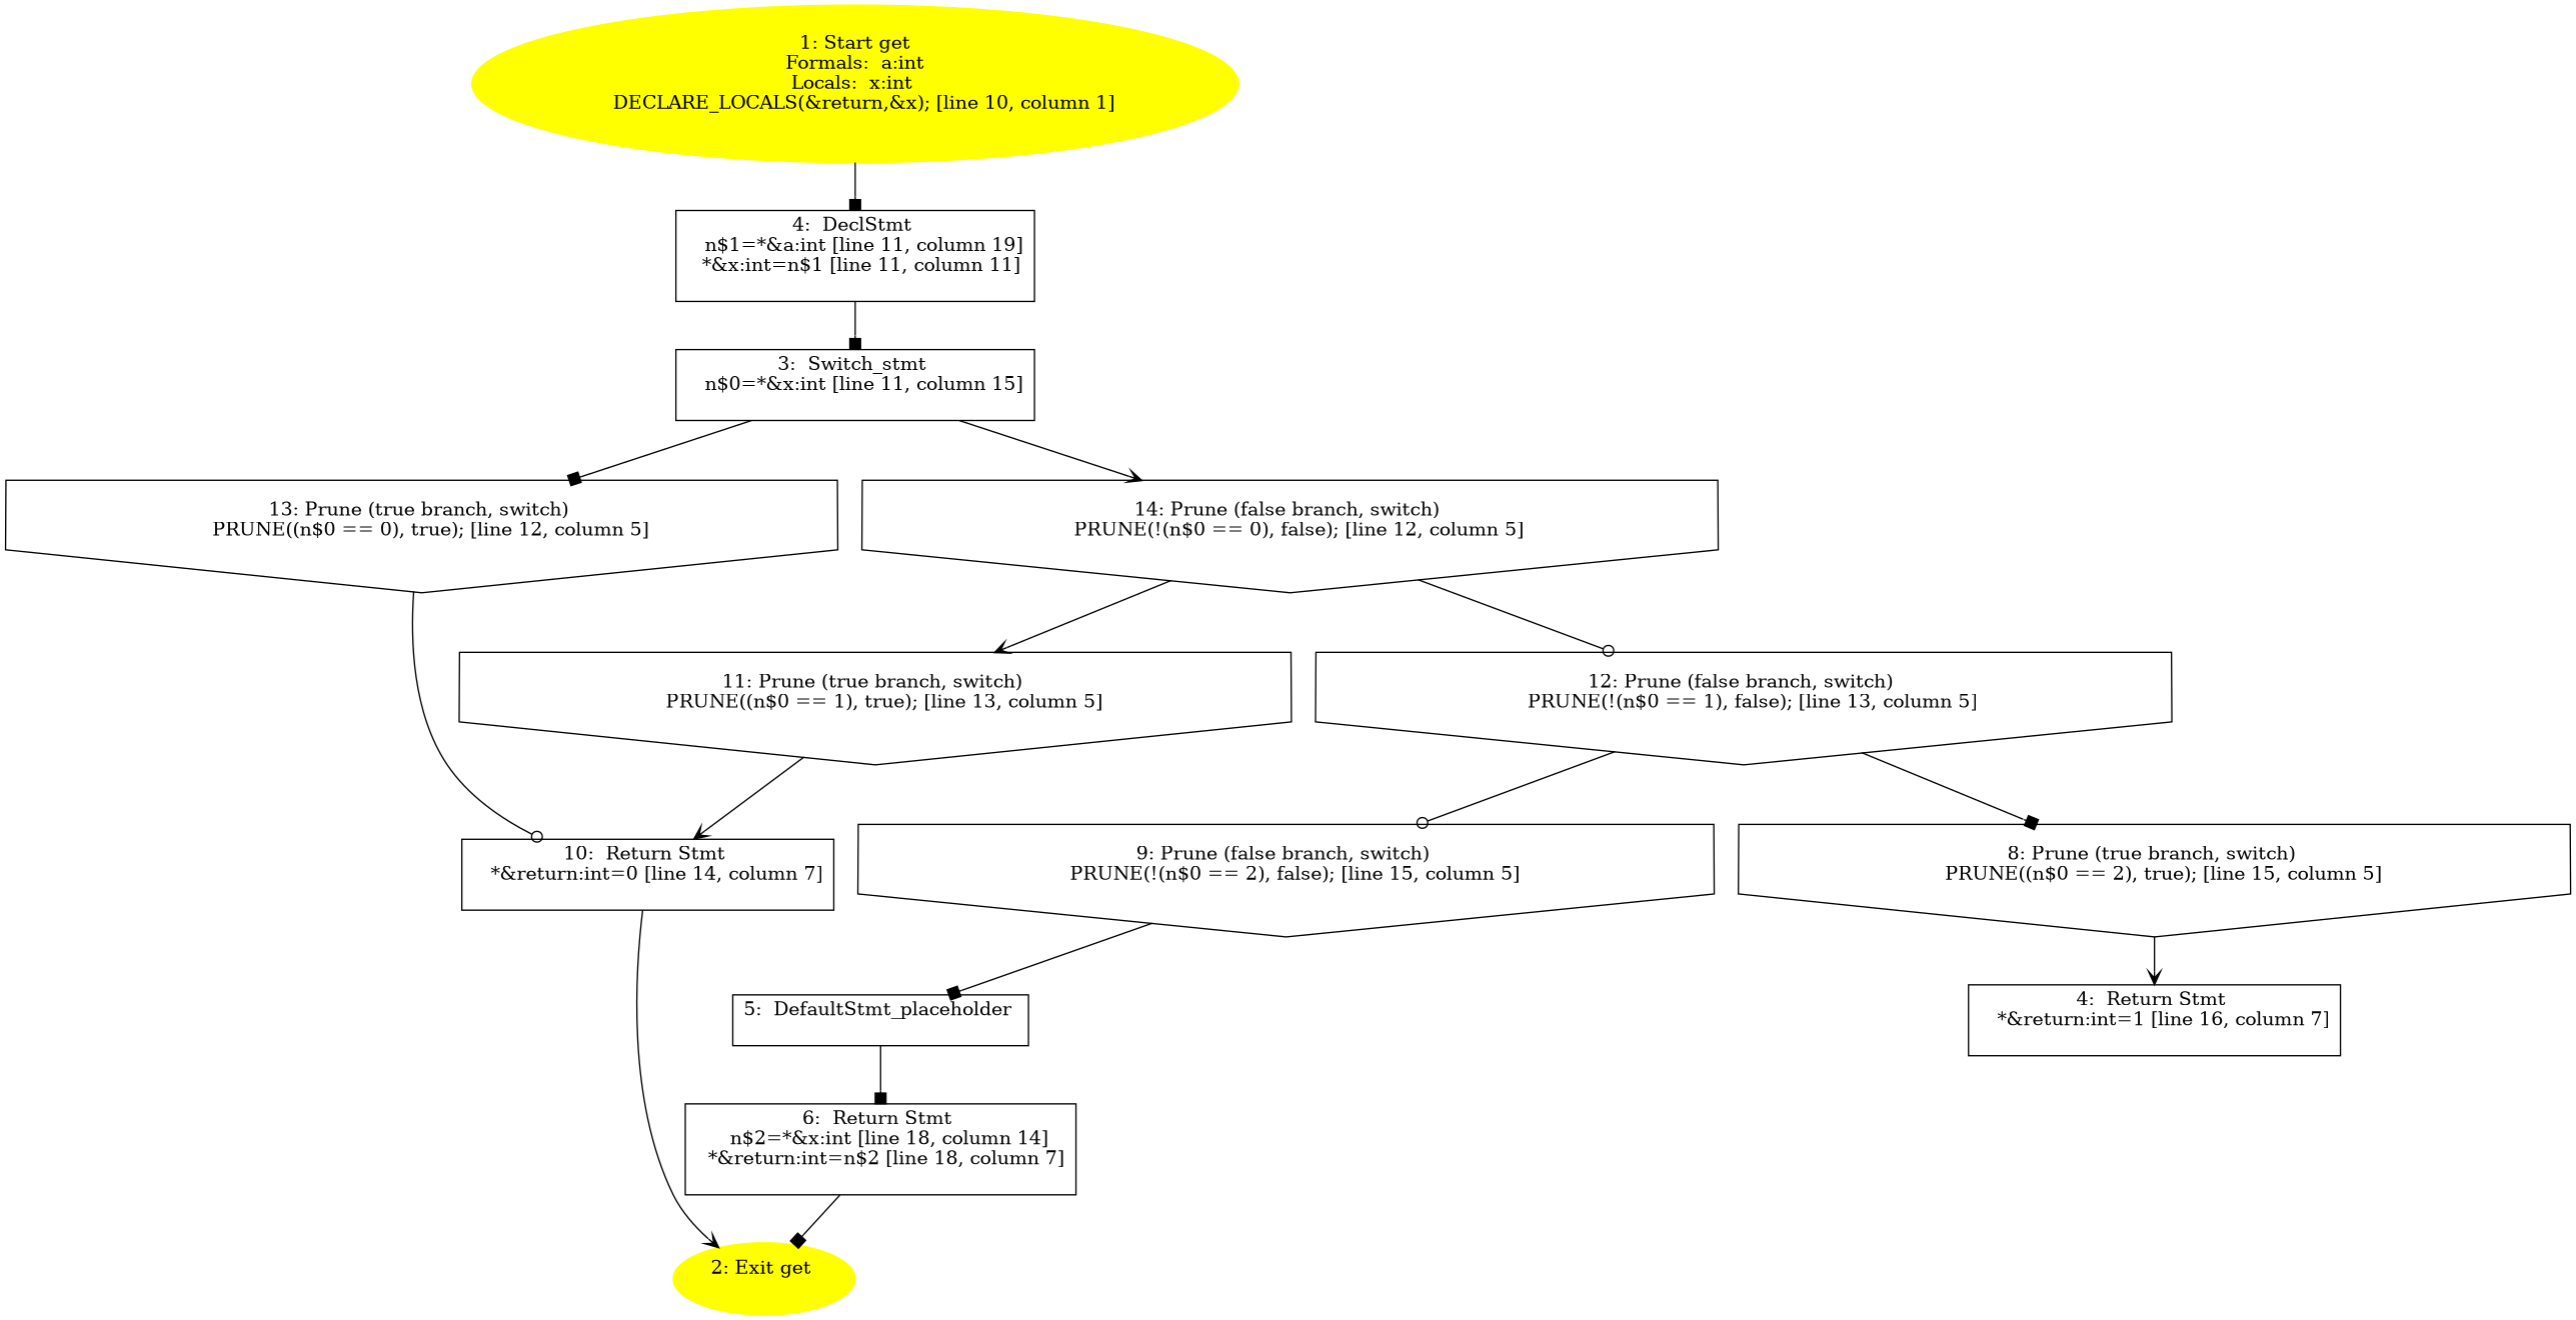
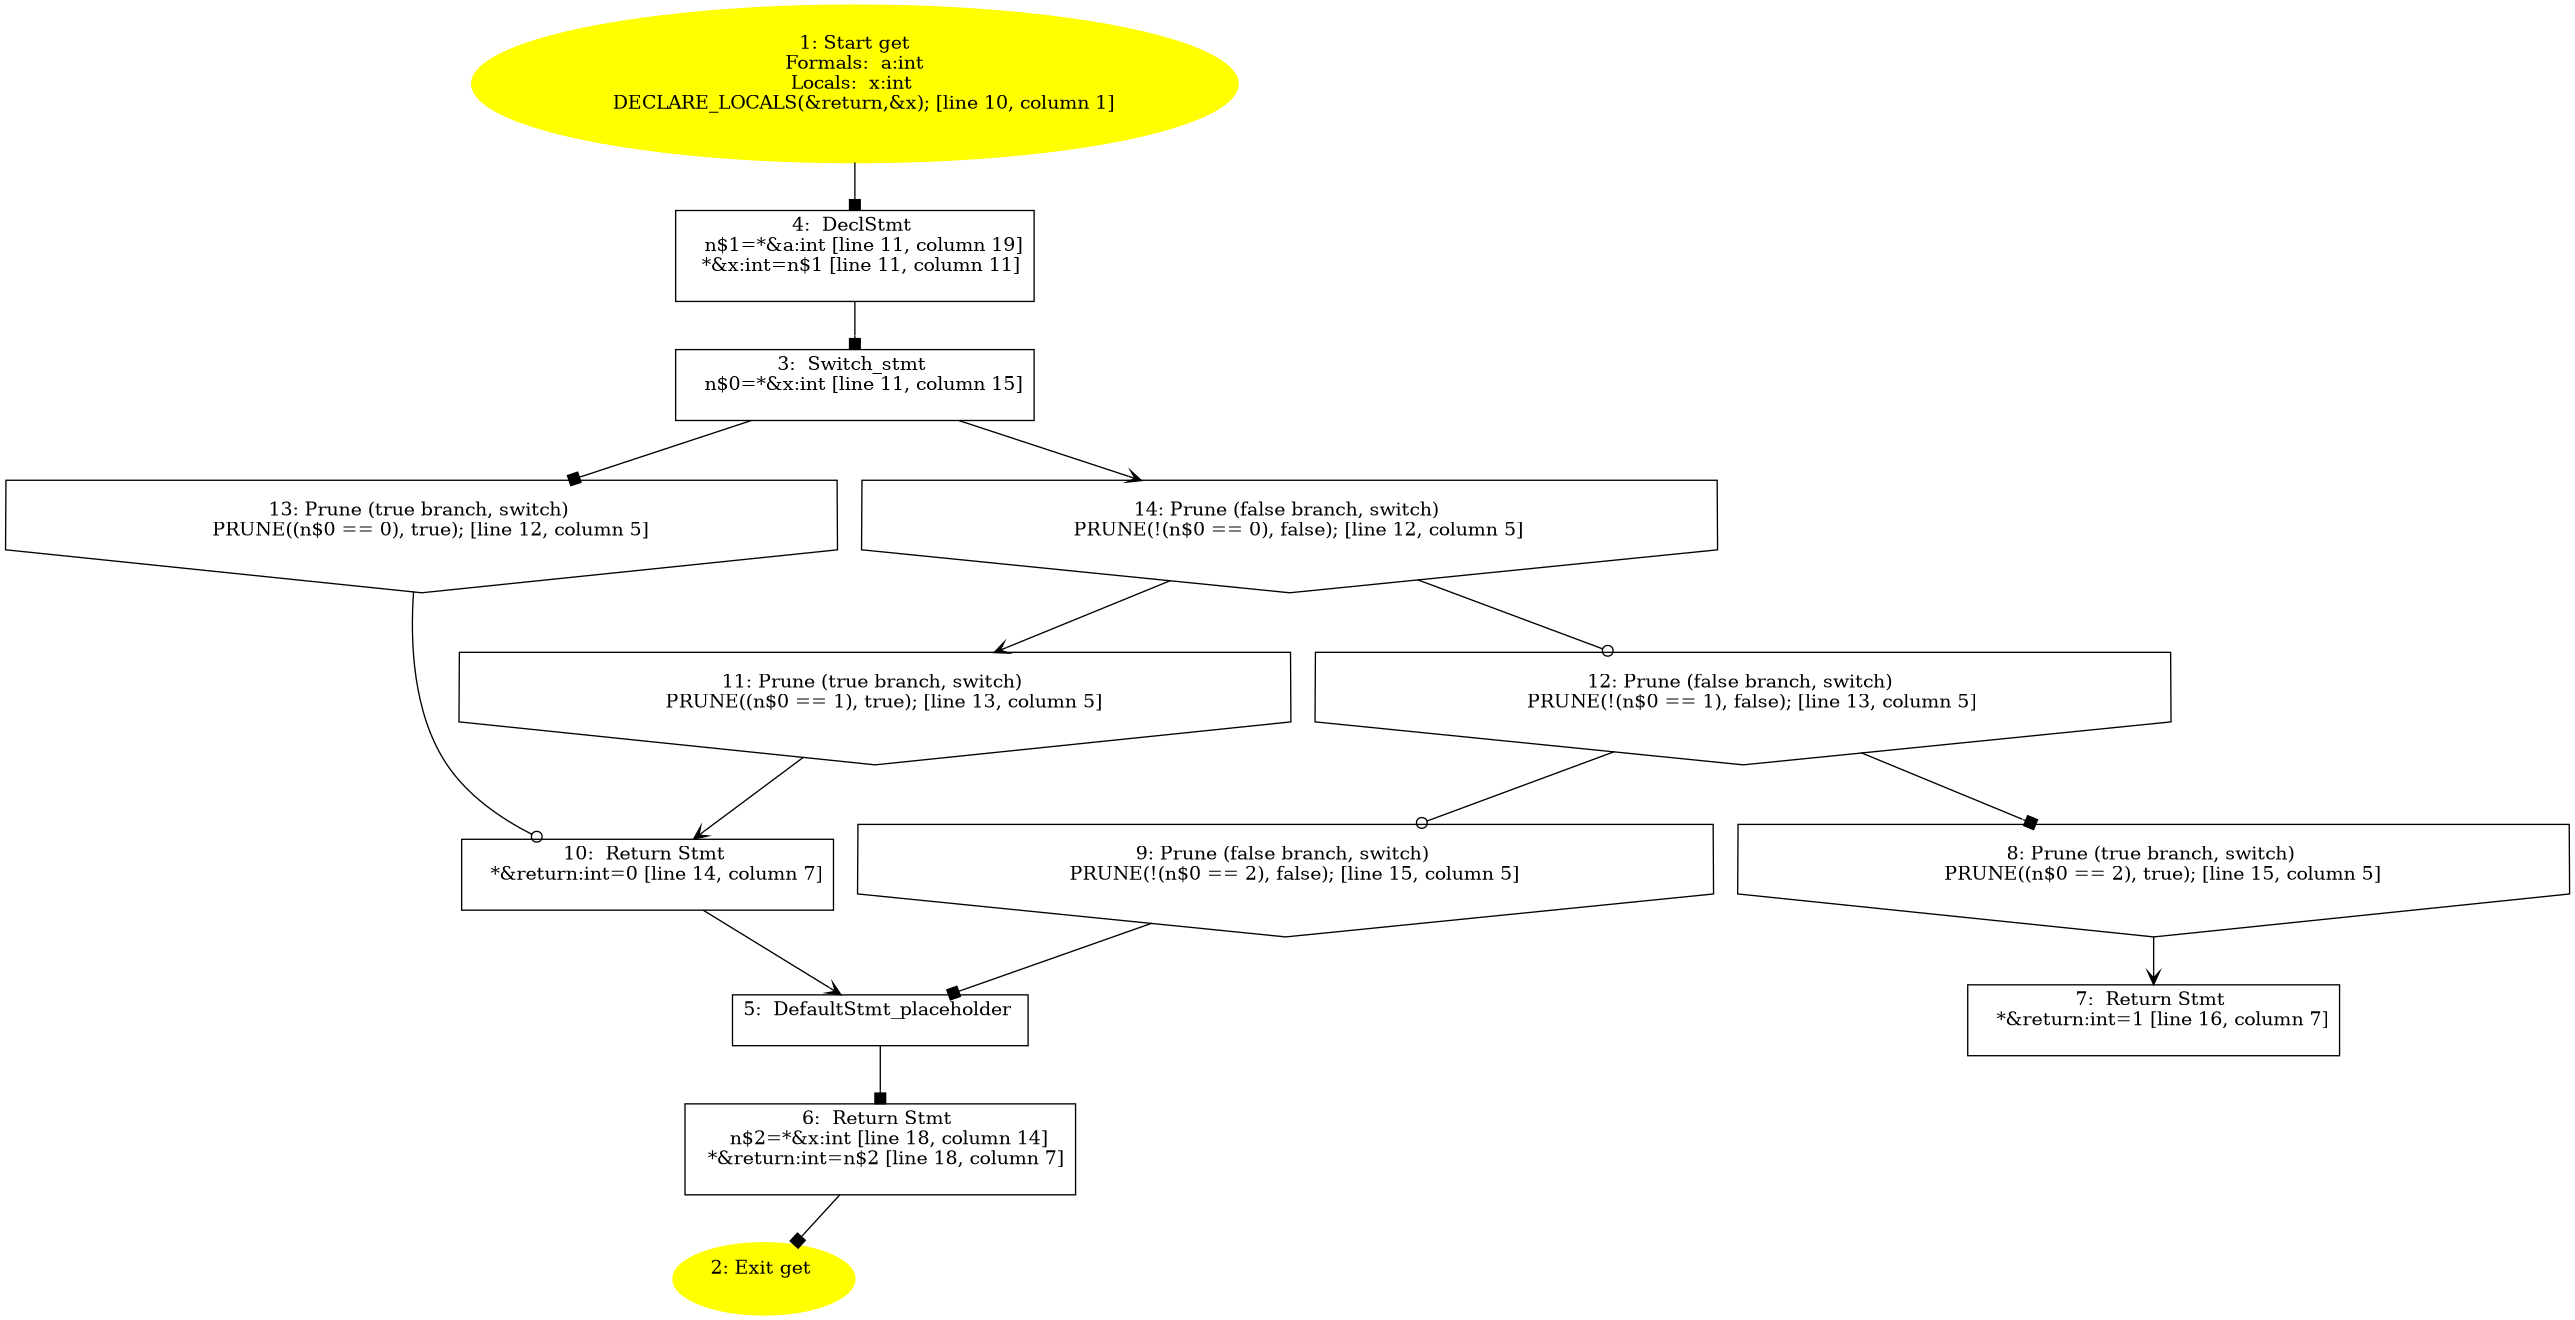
  digraph {
    node [shape=box]
    edge [arrowhead=box]
    n1 [color=yellow label="1: Start get\nFormals:  a:int\nLocals:  x:int \n   DECLARE_LOCALS(&return,&x); [line 10, column 1]\n " style=filled shape=""]
    n2 [label="4:  DeclStmt \n   n$1=*&a:int [line 11, column 19]\n  *&x:int=n$1 [line 11, column 11]\n "]
    n3 [label="3:  Switch_stmt \n   n$0=*&x:int [line 11, column 15]\n "]
    n4 [label="13: Prune (true branch, switch) \n   PRUNE((n$0 == 0), true); [line 12, column 5]\n " shape=invhouse]
    n5 [label="14: Prune (false branch, switch) \n   PRUNE(!(n$0 == 0), false); [line 12, column 5]\n " shape=invhouse]
    n6 [color=yellow label="2: Exit get \n  " style=filled shape=""]
    n7 [label="10:  Return Stmt \n   *&return:int=0 [line 14, column 7]\n "]
    n8 [label="11: Prune (true branch, switch) \n   PRUNE((n$0 == 1), true); [line 13, column 5]\n " shape=invhouse]
    n9 [label="12: Prune (false branch, switch) \n   PRUNE(!(n$0 == 1), false); [line 13, column 5]\n " shape=invhouse]
    n10 [label="8: Prune (true branch, switch) \n   PRUNE((n$0 == 2), true); [line 15, column 5]\n " shape=invhouse]
    n11 [label="9: Prune (false branch, switch) \n   PRUNE(!(n$0 == 2), false); [line 15, column 5]\n " shape=invhouse]
    n12 [label="5:  DefaultStmt_placeholder \n  "]
    n13 [label="6:  Return Stmt \n   n$2=*&x:int [line 18, column 14]\n  *&return:int=n$2 [line 18, column 7]\n "]
-   n14 [label="4:  Return Stmt \n   *&return:int=1 [line 16, column 7]\n "]
+   n14 [label="7:  Return Stmt \n   *&return:int=1 [line 16, column 7]\n "]
    n1 -> n2
    n2 -> n3
    n3 -> n4
    n3 -> n5 [arrowhead=vee]
    n4 -> n7 [arrowhead=odot]
    n5 -> n8 [arrowhead=vee]
    n5 -> n9 [arrowhead=odot]
-   n7 -> n6 [arrowhead=vee]
+   n7 -> n12 [arrowhead=vee]
    n8 -> n7 [arrowhead=vee]
    n9 -> n10
    n9 -> n11 [arrowhead=odot]
    n10 -> n14 [arrowhead=vee]
    n11 -> n12
    n12 -> n13
    n13 -> n6
  }
